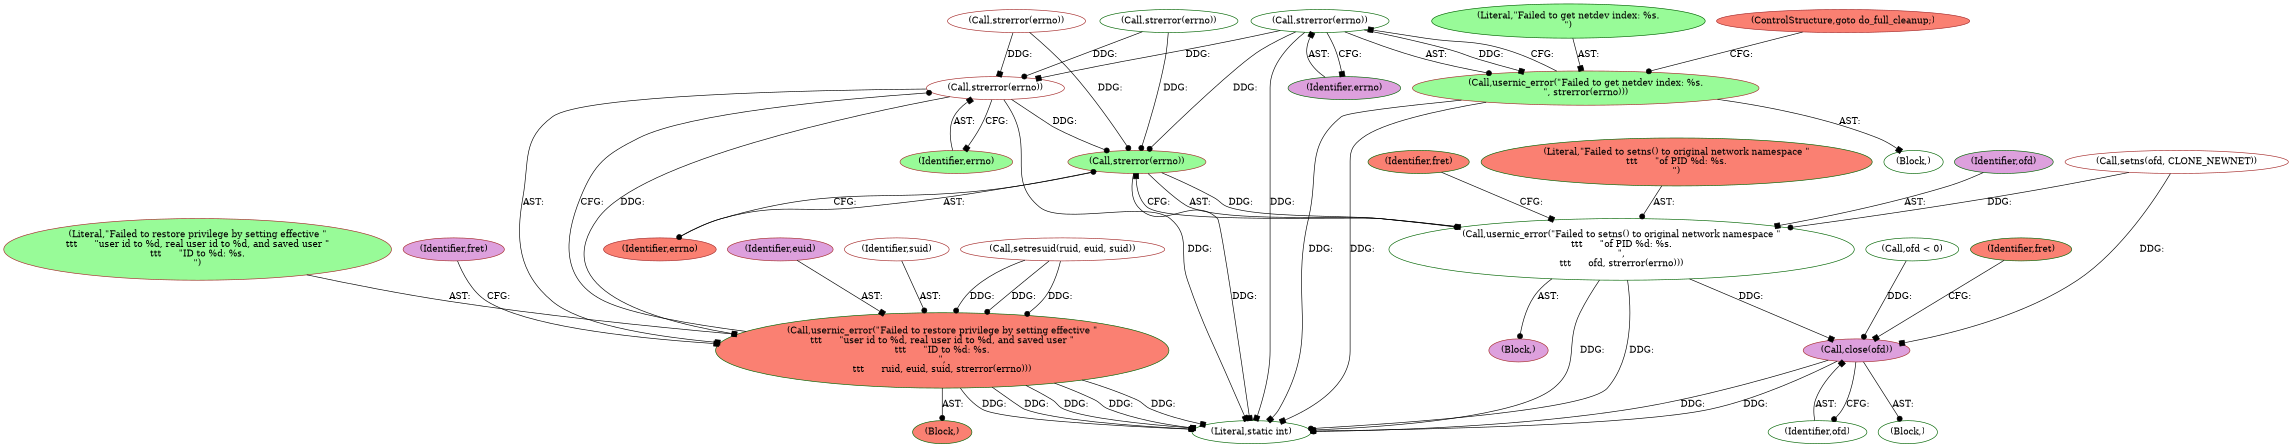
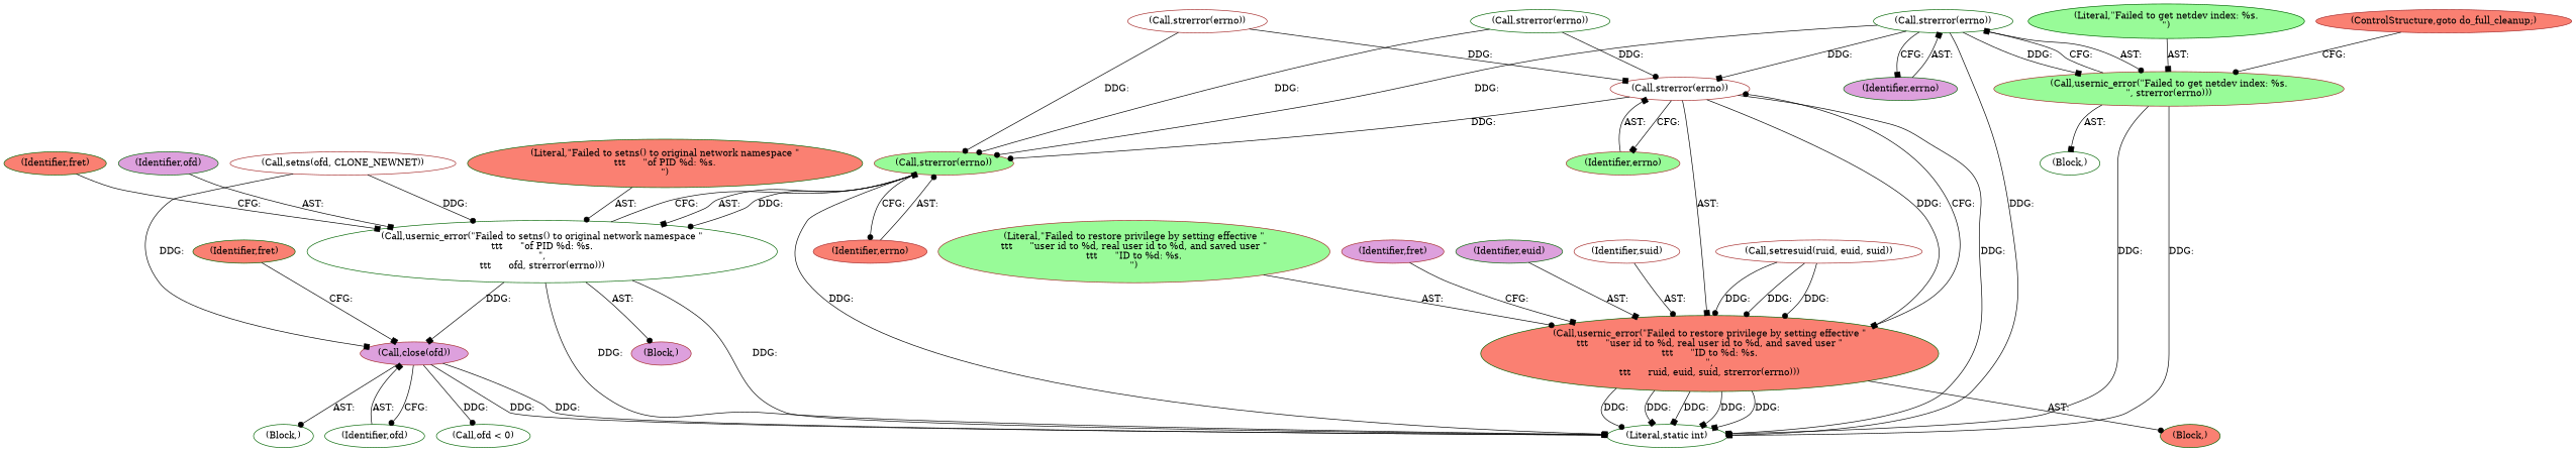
  digraph {
    node [color=darkgreen fillcolor=white style=filled]
    edge [arrowhead=box]
    n1 [label="(Call,strerror(errno))"]
    n2 [color=brown fillcolor=palegreen label="(Call,usernic_error(\"Failed to get netdev index: %s.\n\", strerror(errno)))"]
    n3 [color=brown label="(Call,strerror(errno))"]
    n4 [color=brown fillcolor=palegreen label="(Call,strerror(errno))"]
    n5 [label="(Literal,static int)"]
    n6 [fillcolor=plum label="(Identifier,errno)"]
    n7 [label="(Block,)"]
    n8 [fillcolor=salmon label="(Call,usernic_error(\"Failed to restore privilege by setting effective \"\n\t\t\t      \"user id to %d, real user id to %d, and saved user \"\n\t\t\t      \"ID to %d: %s.\n\",\n\t\t\t      ruid, euid, suid, strerror(errno)))"]
    n9 [color=brown fillcolor=palegreen label="(Identifier,errno)"]
    n10 [label="(Call,usernic_error(\"Failed to setns() to original network namespace \"\n\t\t\t      \"of PID %d: %s.\n\",\n\t\t\t      ofd, strerror(errno)))"]
    n11 [color=brown fillcolor=salmon label="(Identifier,errno)"]
    n12 [fillcolor=salmon label="(Block,)"]
    n13 [color=brown fillcolor=plum label="(Call,close(ofd))"]
    n14 [color=brown fillcolor=plum label="(Block,)"]
    n15 [label="(Block,)"]
    n16 [label="(Identifier,ofd)"]
    n17 [label="(Call,strerror(errno))"]
    n18 [color=brown label="(Call,setresuid(ruid, euid, suid))"]
    n19 [color=brown fillcolor=salmon label="(ControlStructure,goto do_full_cleanup;)"]
    n20 [fillcolor=salmon label="(Identifier,fret)"]
    n21 [color=brown label="(Call,strerror(errno))"]
    n22 [fillcolor=plum label="(Identifier,ofd)"]
    n23 [fillcolor=palegreen label="(Literal,\"Failed to get netdev index: %s.\n\")"]
    n24 [color=brown label="(Call,setns(ofd, CLONE_NEWNET))"]
    n25 [color=brown fillcolor=palegreen label="(Literal,\"Failed to restore privilege by setting effective \"\n\t\t\t      \"user id to %d, real user id to %d, and saved user \"\n\t\t\t      \"ID to %d: %s.\n\")"]
    n26 [label="(Call,ofd < 0)"]
    n27 [color=brown fillcolor=plum label="(Identifier,fret)"]
    n28 [fillcolor=salmon label="(Literal,\"Failed to setns() to original network namespace \"\n\t\t\t      \"of PID %d: %s.\n\")"]
-   n29 [color=brown fillcolor=plum label="(Identifier,euid)"]
+   n29 [fillcolor=plum label="(Identifier,euid)"]
    n30 [fillcolor=salmon label="(Identifier,fret)"]
    n31 [color=brown label="(Identifier,suid)"]
    n1 -> n2 [arrowhead=dot label="AST: "]
    n1 -> n2 [label="DDG: "]
    n1 -> n3 [label="DDG: "]
    n1 -> n4 [arrowhead=dot label="DDG: "]
    n1 -> n5 [label="DDG: "]
    n1 -> n6 [label="CFG: "]
    n2 -> n1 [label="CFG: "]
    n2 -> n5 [label="DDG: "]
    n2 -> n5 [label="DDG: "]
    n2 -> n7 [label="AST: "]
    n3 -> n4 [arrowhead=dot label="DDG: "]
    n3 -> n5 [label="DDG: "]
    n3 -> n8 [label="AST: "]
    n3 -> n8 [label="DDG: "]
    n3 -> n9 [label="CFG: "]
    n4 -> n5 [label="DDG: "]
    n4 -> n10 [label="AST: "]
    n4 -> n10 [arrowhead=dot label="DDG: "]
    n4 -> n11 [arrowhead=dot label="CFG: "]
    n6 -> n1 [label="AST: "]
    n8 -> n3 [arrowhead=dot label="CFG: "]
    n8 -> n5 [label="DDG: "]
    n8 -> n5 [label="DDG: "]
    n8 -> n5 [arrowhead=dot label="DDG: "]
    n8 -> n5 [label="DDG: "]
    n8 -> n5 [label="DDG: "]
    n8 -> n12 [arrowhead=dot label="AST: "]
    n9 -> n3 [label="AST: "]
    n10 -> n4 [label="CFG: "]
    n10 -> n5 [label="DDG: "]
    n10 -> n5 [arrowhead=dot label="DDG: "]
    n10 -> n13 [label="DDG: "]
    n10 -> n14 [arrowhead=dot label="AST: "]
    n11 -> n4 [arrowhead=dot label="AST: "]
    n13 -> n5 [arrowhead=dot label="DDG: "]
    n13 -> n5 [label="DDG: "]
    n13 -> n15 [arrowhead=dot label="AST: "]
    n13 -> n16 [arrowhead=dot label="CFG: "]
    n16 -> n13 [label="AST: "]
    n17 -> n3 [arrowhead=dot label="DDG: "]
    n17 -> n4 [arrowhead=dot label="DDG: "]
    n18 -> n8 [arrowhead=dot label="DDG: "]
    n18 -> n8 [arrowhead=dot label="DDG: "]
    n18 -> n8 [arrowhead=dot label="DDG: "]
    n19 -> n2 [arrowhead=dot label="CFG: "]
    n20 -> n10 [label="CFG: "]
    n21 -> n3 [label="DDG: "]
    n21 -> n4 [arrowhead=dot label="DDG: "]
    n22 -> n10 [label="AST: "]
    n23 -> n2 [label="AST: "]
    n24 -> n10 [arrowhead=dot label="DDG: "]
    n24 -> n13 [label="DDG: "]
    n25 -> n8 [arrowhead=dot label="AST: "]
-   n26 -> n13 [arrowhead=dot label="DDG: "]
+   n13 -> n26 [arrowhead=dot label="DDG: "]
    n27 -> n8 [label="CFG: "]
    n28 -> n10 [arrowhead=dot label="AST: "]
    n29 -> n8 [label="AST: "]
    n30 -> n13 [label="CFG: "]
    n31 -> n8 [arrowhead=dot label="AST: "]
  }
